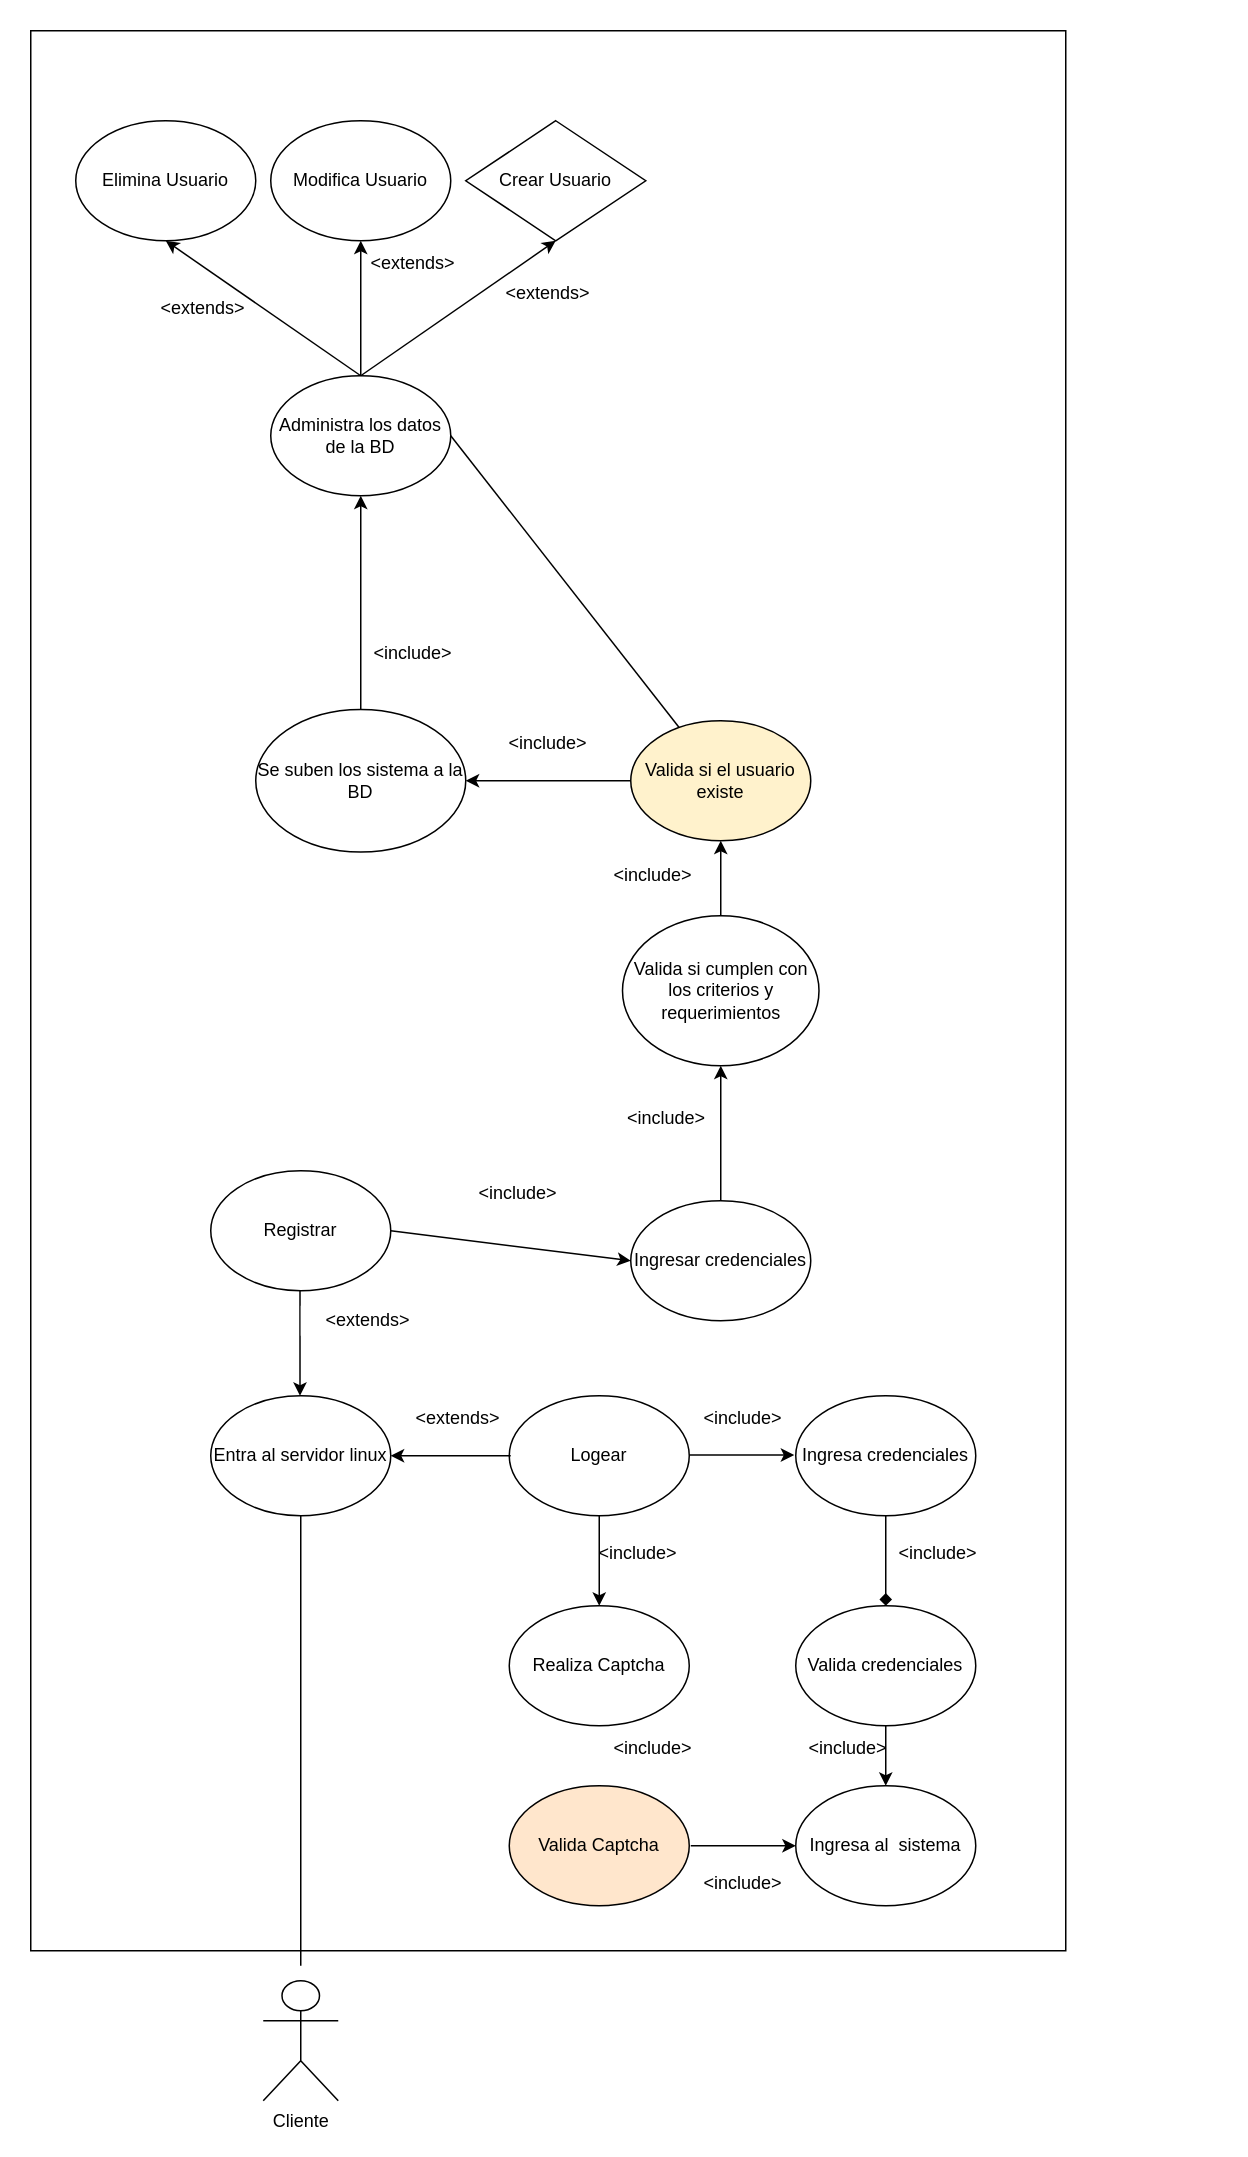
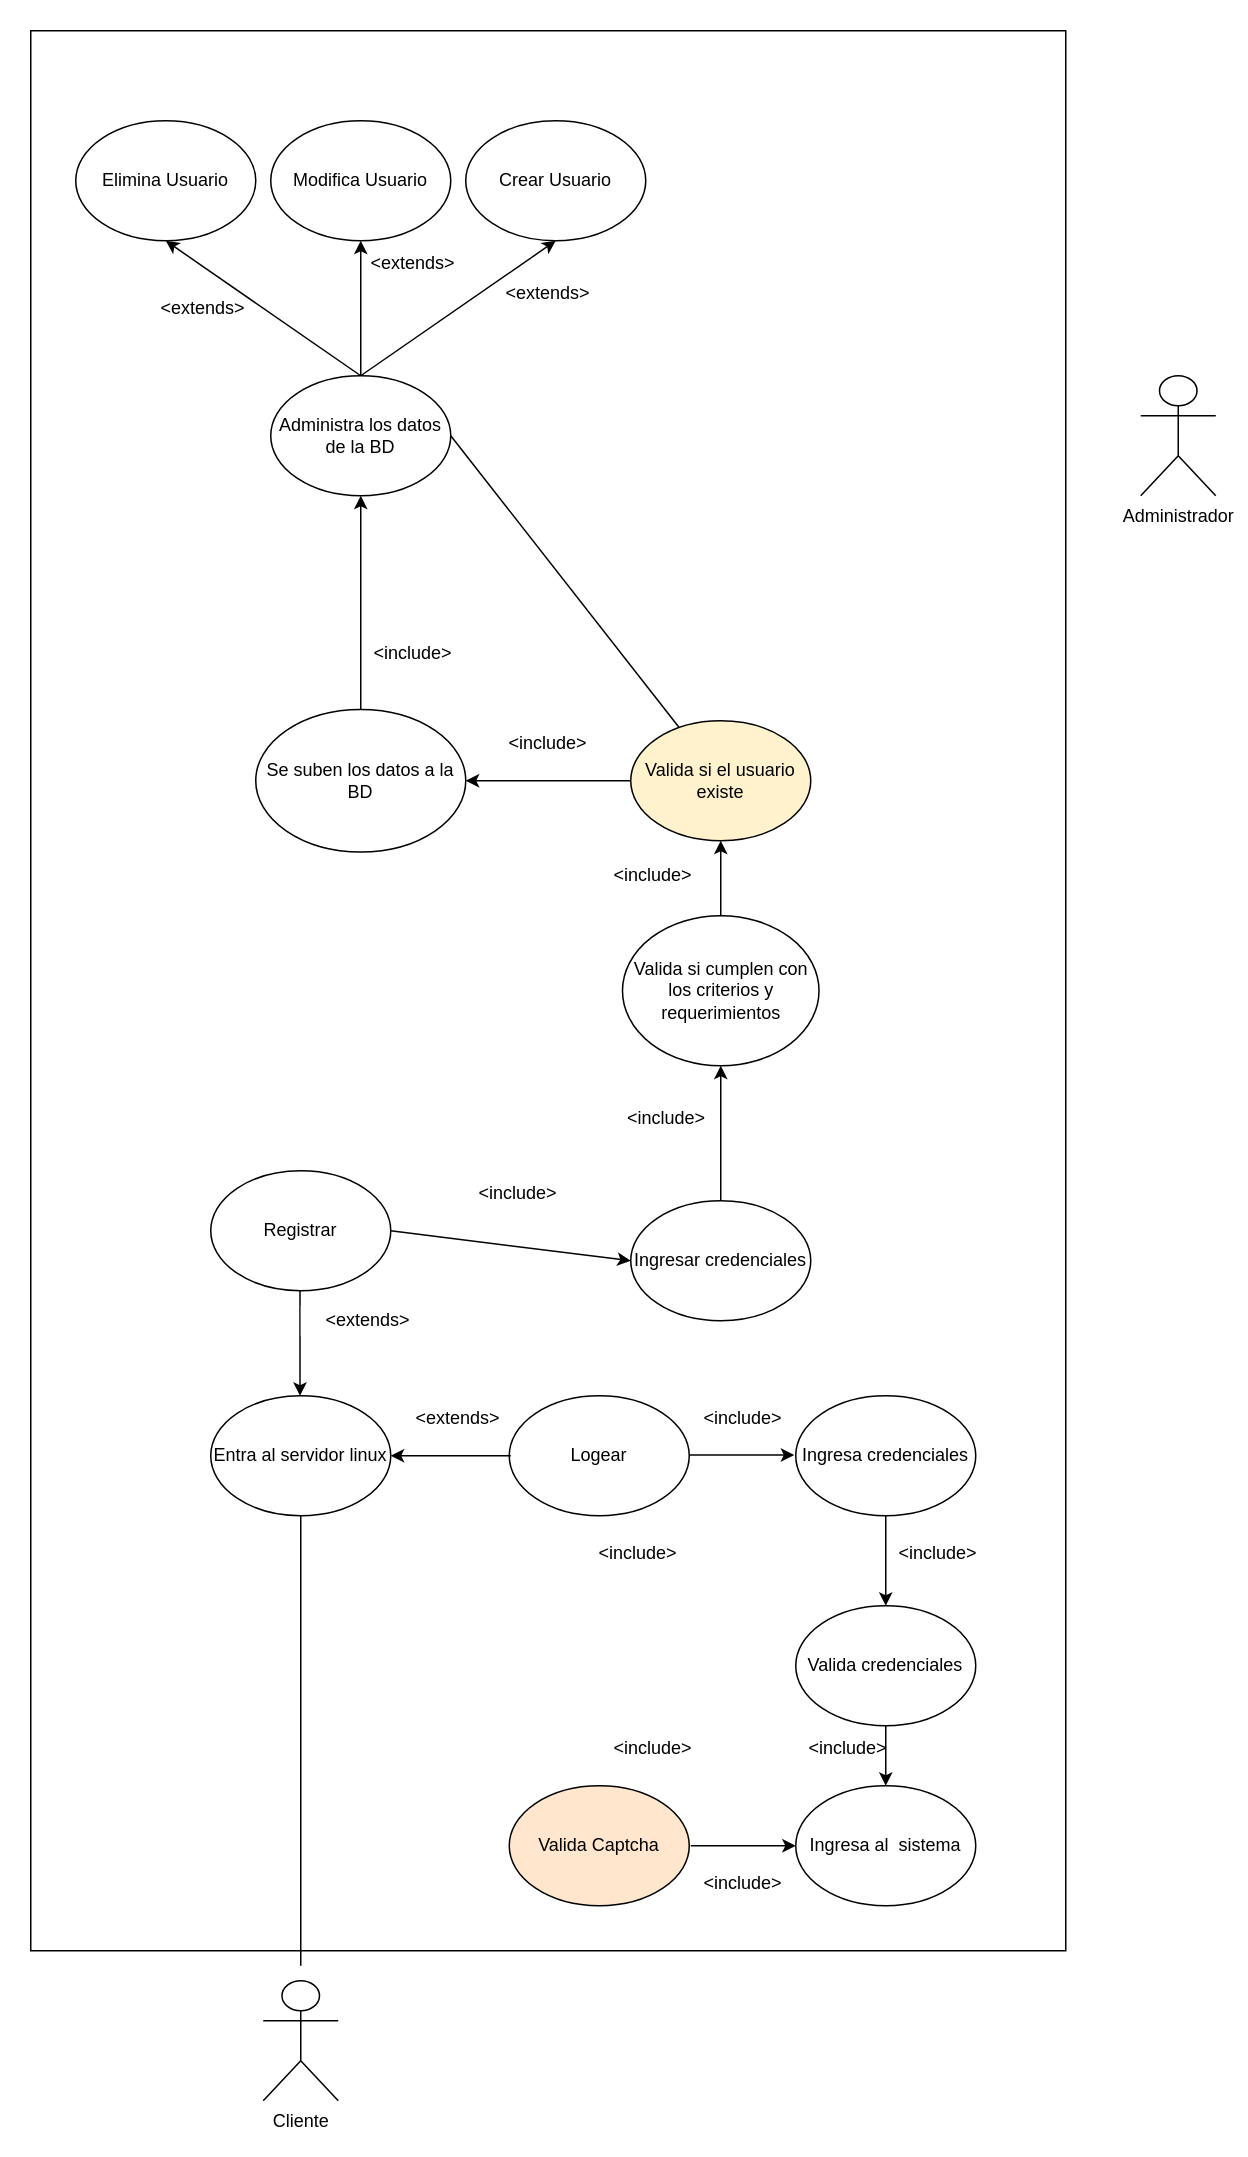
  <mxCell id="0" />
  <mxCell id="1" parent="0" />
  <mxCell id="2" value="" style="rounded=0;whiteSpace=wrap;html=1;" vertex="1" parent="1"><mxGeometry x="20" y="20" width="690" height="1280" as="geometry" /></mxCell>
  <mxCell id="3" value="Entra al servidor linux" style="ellipse;whiteSpace=wrap;html=1;" vertex="1" parent="1"><mxGeometry x="140" y="930" width="120" height="80" as="geometry" /></mxCell>
  <mxCell id="4" value="Cliente&lt;div&gt;&lt;br&gt;&lt;/div&gt;" style="shape=umlActor;verticalLabelPosition=bottom;verticalAlign=top;html=1;outlineConnect=0;" vertex="1" parent="1"><mxGeometry x="175" y="1320" width="50" height="80" as="geometry" /></mxCell>
  <mxCell id="5" value="" style="endArrow=none;html=1;rounded=0;" edge="1" parent="1" target="3"><mxGeometry width="50" height="50" relative="1" as="geometry"><mxPoint x="200" y="1310" as="sourcePoint" /><mxPoint x="255" y="1080" as="targetPoint" /></mxGeometry></mxCell>
  <mxCell id="6" value="" style="endArrow=classic;html=1;rounded=0;" edge="1" parent="1"><mxGeometry width="50" height="50" relative="1" as="geometry"><mxPoint x="199.5" y="850" as="sourcePoint" /><mxPoint x="199.5" y="930" as="targetPoint" /></mxGeometry></mxCell>
  <mxCell id="7" value="Logear" style="ellipse;whiteSpace=wrap;html=1;" vertex="1" parent="1"><mxGeometry x="339" y="930" width="120" height="80" as="geometry" /></mxCell>
  <mxCell id="8" value="Registrar" style="ellipse;whiteSpace=wrap;html=1;" vertex="1" parent="1"><mxGeometry x="140" y="780" width="120" height="80" as="geometry" /></mxCell>
  <mxCell id="9" value="" style="endArrow=classic;html=1;rounded=0;" edge="1" parent="1"><mxGeometry width="50" height="50" relative="1" as="geometry"><mxPoint x="459" y="969.5" as="sourcePoint" /><mxPoint x="529" y="969.5" as="targetPoint" /></mxGeometry></mxCell>
  <mxCell id="10" value="Ingresa credenciales" style="ellipse;whiteSpace=wrap;html=1;" vertex="1" parent="1"><mxGeometry x="530" y="930" width="120" height="80" as="geometry" /></mxCell>
  <mxCell id="11" value="Ingresar credenciales" style="ellipse;whiteSpace=wrap;html=1;" vertex="1" parent="1"><mxGeometry x="420" y="800" width="120" height="80" as="geometry" /></mxCell>
  <mxCell id="12" value="" style="endArrow=classic;html=1;rounded=0;entryX=0;entryY=0.5;entryDx=0;entryDy=0;" edge="1" parent="1" target="11"><mxGeometry width="50" height="50" relative="1" as="geometry"><mxPoint x="260" y="820" as="sourcePoint" /><mxPoint x="334" y="819.5" as="targetPoint" /></mxGeometry></mxCell>
  <mxCell id="13" value="Valida si el usuario existe" style="ellipse;whiteSpace=wrap;html=1;fillColor=#fff2cc;" vertex="1" parent="1"><mxGeometry x="420" y="480" width="120" height="80" as="geometry" /></mxCell>
  <mxCell id="14" value="" style="endArrow=classic;html=1;rounded=0;exitX=0.5;exitY=0;exitDx=0;exitDy=0;entryX=0.5;entryY=1;entryDx=0;entryDy=0;" edge="1" parent="1" source="11" target="15"><mxGeometry width="50" height="50" relative="1" as="geometry"><mxPoint x="360" y="830" as="sourcePoint" /><mxPoint x="400" y="730" as="targetPoint" /></mxGeometry></mxCell>
  <mxCell id="15" value="Valida si cumplen con los criterios y requerimientos" style="ellipse;whiteSpace=wrap;html=1;" vertex="1" parent="1"><mxGeometry x="414.5" y="610" width="131" height="100" as="geometry" /></mxCell>
  <mxCell id="16" value="" style="endArrow=classic;html=1;rounded=0;entryX=0.5;entryY=1;entryDx=0;entryDy=0;exitX=0.5;exitY=0;exitDx=0;exitDy=0;" edge="1" parent="1" source="15" target="13"><mxGeometry width="50" height="50" relative="1" as="geometry"><mxPoint x="90" y="650" as="sourcePoint" /><mxPoint x="140" y="600" as="targetPoint" /></mxGeometry></mxCell>
  <mxCell id="17" value="" style="endArrow=classic;html=1;rounded=0;entryX=1;entryY=0.5;entryDx=0;entryDy=0;exitX=0;exitY=0.5;exitDx=0;exitDy=0;" edge="1" parent="1" source="13" target="18"><mxGeometry width="50" height="50" relative="1" as="geometry"><mxPoint x="339" y="520" as="sourcePoint" /><mxPoint x="269" y="580" as="targetPoint" /></mxGeometry></mxCell>
- <mxCell id="18" value="Se suben los sistema a la BD" style="ellipse;whiteSpace=wrap;html=1;" vertex="1" parent="1"><mxGeometry x="170" y="472.5" width="140" height="95" as="geometry" /></mxCell>
- <mxCell id="19" value="Realiza Captcha" style="ellipse;whiteSpace=wrap;html=1;" vertex="1" parent="1"><mxGeometry x="339" y="1070" width="120" height="80" as="geometry" /></mxCell>
- <mxCell id="20" value="" style="endArrow=classic;html=1;rounded=0;exitX=0.5;exitY=1;exitDx=0;exitDy=0;entryX=0.5;entryY=0;entryDx=0;entryDy=0;" edge="1" parent="1" source="7" target="19"><mxGeometry width="50" height="50" relative="1" as="geometry"><mxPoint x="490" y="1200" as="sourcePoint" /><mxPoint x="540" y="1150" as="targetPoint" /></mxGeometry></mxCell>
+ <mxCell id="18" value="Se suben los datos a la BD" style="ellipse;whiteSpace=wrap;html=1;" vertex="1" parent="1"><mxGeometry x="170" y="472.5" width="140" height="95" as="geometry" /></mxCell>
  <mxCell id="21" value="Valida credenciales" style="ellipse;whiteSpace=wrap;html=1;" vertex="1" parent="1"><mxGeometry x="530" y="1070" width="120" height="80" as="geometry" /></mxCell>
- <mxCell id="22" value="" style="endArrow=diamond;html=1;rounded=0;exitX=0.5;exitY=1;exitDx=0;exitDy=0;entryX=0.5;entryY=0;entryDx=0;entryDy=0;" edge="1" parent="1" source="10" target="21"><mxGeometry width="50" height="50" relative="1" as="geometry"><mxPoint x="630" y="1060" as="sourcePoint" /><mxPoint x="680" y="1010" as="targetPoint" /></mxGeometry></mxCell>
+ <mxCell id="22" value="" style="endArrow=classic;html=1;rounded=0;exitX=0.5;exitY=1;exitDx=0;exitDy=0;entryX=0.5;entryY=0;entryDx=0;entryDy=0;" edge="1" parent="1" source="10" target="21"><mxGeometry width="50" height="50" relative="1" as="geometry"><mxPoint x="630" y="1060" as="sourcePoint" /><mxPoint x="680" y="1010" as="targetPoint" /></mxGeometry></mxCell>
  <mxCell id="23" value="Valida Captcha" style="ellipse;whiteSpace=wrap;html=1;fillColor=#ffe6cc;" vertex="1" parent="1"><mxGeometry x="339" y="1190" width="120" height="80" as="geometry" /></mxCell>
  <mxCell id="24" value="Ingresa al&amp;nbsp; sistema" style="ellipse;whiteSpace=wrap;html=1;" vertex="1" parent="1"><mxGeometry x="530" y="1190" width="120" height="80" as="geometry" /></mxCell>
  <mxCell id="25" value="" style="endArrow=classic;html=1;rounded=0;entryX=0.5;entryY=0;entryDx=0;entryDy=0;" edge="1" parent="1" source="21" target="24"><mxGeometry width="50" height="50" relative="1" as="geometry"><mxPoint x="590" y="1160" as="sourcePoint" /><mxPoint x="640" y="1110" as="targetPoint" /></mxGeometry></mxCell>
  <mxCell id="26" value="" style="endArrow=classic;html=1;rounded=0;entryX=0;entryY=0.5;entryDx=0;entryDy=0;" edge="1" parent="1" target="24"><mxGeometry width="50" height="50" relative="1" as="geometry"><mxPoint x="460" y="1230" as="sourcePoint" /><mxPoint x="510" y="1180" as="targetPoint" /></mxGeometry></mxCell>
  <mxCell id="27" value="&amp;lt;extends&amp;gt;" style="text;html=1;align=center;verticalAlign=middle;whiteSpace=wrap;rounded=0;fillColor=#FFFFFF;gradientColor=none;" vertex="1" parent="1"><mxGeometry x="200" y="870" width="90" height="20" as="geometry" /></mxCell>
  <mxCell id="28" value="&amp;lt;extends&amp;gt;" style="text;html=1;align=center;verticalAlign=middle;whiteSpace=wrap;rounded=0;fillColor=#FFFFFF;gradientColor=none;direction=south;" vertex="1" parent="1"><mxGeometry x="290" y="930" width="30" height="30" as="geometry" /></mxCell>
  <mxCell id="29" value="&amp;lt;include&amp;gt;" style="text;html=1;align=center;verticalAlign=middle;whiteSpace=wrap;rounded=0;fillColor=#FFFFFF;gradientColor=none;direction=south;" vertex="1" parent="1"><mxGeometry x="480" y="930" width="30" height="30" as="geometry" /></mxCell>
  <mxCell id="30" value="&amp;lt;include&amp;gt;" style="text;html=1;align=center;verticalAlign=middle;whiteSpace=wrap;rounded=0;fillColor=#FFFFFF;gradientColor=none;direction=south;" vertex="1" parent="1"><mxGeometry x="610" y="1020" width="30" height="30" as="geometry" /></mxCell>
  <mxCell id="31" value="&amp;lt;include&amp;gt;" style="text;html=1;align=center;verticalAlign=middle;whiteSpace=wrap;rounded=0;fillColor=#FFFFFF;gradientColor=none;direction=south;" vertex="1" parent="1"><mxGeometry x="410" y="1020" width="30" height="30" as="geometry" /></mxCell>
  <mxCell id="32" value="&amp;lt;include&amp;gt;" style="text;html=1;align=center;verticalAlign=middle;whiteSpace=wrap;rounded=0;fillColor=#FFFFFF;gradientColor=none;direction=south;" vertex="1" parent="1"><mxGeometry x="420" y="1150" width="30" height="30" as="geometry" /></mxCell>
  <mxCell id="33" value="&amp;lt;include&amp;gt;" style="text;html=1;align=center;verticalAlign=middle;whiteSpace=wrap;rounded=0;fillColor=#FFFFFF;gradientColor=none;direction=south;" vertex="1" parent="1"><mxGeometry x="550" y="1150" width="30" height="30" as="geometry" /></mxCell>
  <mxCell id="34" value="&amp;lt;include&amp;gt;" style="text;html=1;align=center;verticalAlign=middle;whiteSpace=wrap;rounded=0;fillColor=#FFFFFF;gradientColor=none;direction=south;" vertex="1" parent="1"><mxGeometry x="480" y="1240" width="30" height="30" as="geometry" /></mxCell>
  <mxCell id="35" value="&amp;lt;include&amp;gt;" style="text;html=1;align=center;verticalAlign=middle;whiteSpace=wrap;rounded=0;fillColor=#FFFFFF;gradientColor=none;direction=south;" vertex="1" parent="1"><mxGeometry x="330" y="780" width="30" height="30" as="geometry" /></mxCell>
  <mxCell id="36" value="&amp;lt;include&amp;gt;" style="text;html=1;align=center;verticalAlign=middle;whiteSpace=wrap;rounded=0;fillColor=#FFFFFF;gradientColor=none;direction=south;" vertex="1" parent="1"><mxGeometry x="429" y="730" width="30" height="30" as="geometry" /></mxCell>
  <mxCell id="37" value="&amp;lt;include&amp;gt;" style="text;html=1;align=center;verticalAlign=middle;whiteSpace=wrap;rounded=0;fillColor=#FFFFFF;gradientColor=none;direction=south;" vertex="1" parent="1"><mxGeometry x="420" y="567.5" width="30" height="30" as="geometry" /></mxCell>
  <mxCell id="38" value="&amp;lt;include&amp;gt;" style="text;html=1;align=center;verticalAlign=middle;whiteSpace=wrap;rounded=0;fillColor=#FFFFFF;gradientColor=none;direction=south;" vertex="1" parent="1"><mxGeometry x="350" y="480" width="30" height="30" as="geometry" /></mxCell>
+ <mxCell id="39" value="Administrador" style="shape=umlActor;verticalLabelPosition=bottom;verticalAlign=top;html=1;outlineConnect=0;" vertex="1" parent="1"><mxGeometry x="760" width="50" height="80" as="geometry" y="250" /></mxCell>
  <mxCell id="40" value="Administra los datos&lt;div&gt;de la BD&lt;/div&gt;" style="ellipse;whiteSpace=wrap;html=1;" vertex="1" parent="1"><mxGeometry x="180" width="120" height="80" as="geometry" y="250" /></mxCell>
  <mxCell id="41" value="" style="endArrow=classic;html=1;rounded=0;entryX=0.5;entryY=1;entryDx=0;entryDy=0;exitX=0.5;exitY=0;exitDx=0;exitDy=0;" edge="1" parent="1" source="18" target="40"><mxGeometry width="50" height="50" relative="1" as="geometry"><mxPoint x="830" y="460" as="sourcePoint" /><mxPoint x="880" y="410" as="targetPoint" /></mxGeometry></mxCell>
  <mxCell id="42" value="" style="endArrow=none;html=1;rounded=0;exitX=1;exitY=0.5;exitDx=0;exitDy=0;" edge="1" parent="1" source="40" target="13"><mxGeometry width="50" height="50" relative="1" as="geometry"><mxPoint x="850" y="410" as="sourcePoint" /><mxPoint x="900" y="360" as="targetPoint" /></mxGeometry></mxCell>
  <mxCell id="43" value="Elimina Usuario" style="ellipse;whiteSpace=wrap;html=1;" vertex="1" parent="1"><mxGeometry x="50" y="80" width="120" height="80" as="geometry" /></mxCell>
  <mxCell id="44" value="Modifica Usuario" style="ellipse;whiteSpace=wrap;html=1;" vertex="1" parent="1"><mxGeometry x="180" y="80" width="120" height="80" as="geometry" /></mxCell>
- <mxCell id="45" value="Crear Usuario" style="rhombus;whiteSpace=wrap;html=1;" vertex="1" parent="1"><mxGeometry x="310" y="80" width="120" height="80" as="geometry" /></mxCell>
+ <mxCell id="45" value="Crear Usuario" style="ellipse;whiteSpace=wrap;html=1;" vertex="1" parent="1"><mxGeometry x="310" y="80" width="120" height="80" as="geometry" /></mxCell>
  <mxCell id="46" value="" style="endArrow=classic;html=1;rounded=0;entryX=0.5;entryY=1;entryDx=0;entryDy=0;" edge="1" parent="1" target="45"><mxGeometry width="50" height="50" relative="1" as="geometry"><mxPoint x="240" as="sourcePoint" y="250" /><mxPoint x="290" y="200" as="targetPoint" /></mxGeometry></mxCell>
  <mxCell id="47" value="" style="endArrow=classic;html=1;rounded=0;entryX=0.5;entryY=1;entryDx=0;entryDy=0;" edge="1" parent="1" target="43"><mxGeometry width="50" height="50" relative="1" as="geometry"><mxPoint x="240" as="sourcePoint" y="250" /><mxPoint x="290" y="200" as="targetPoint" /></mxGeometry></mxCell>
  <mxCell id="48" value="" style="endArrow=classic;html=1;rounded=0;entryX=0.5;entryY=1;entryDx=0;entryDy=0;" edge="1" parent="1" target="44"><mxGeometry width="50" height="50" relative="1" as="geometry"><mxPoint x="240" as="sourcePoint" y="250" /><mxPoint x="290" y="200" as="targetPoint" /></mxGeometry></mxCell>
  <mxCell id="49" value="&amp;lt;include&amp;gt;" style="text;html=1;align=center;verticalAlign=middle;whiteSpace=wrap;rounded=0;fillColor=#FFFFFF;gradientColor=none;direction=south;" vertex="1" parent="1"><mxGeometry x="260" y="420" width="30" height="30" as="geometry" /></mxCell>
  <mxCell id="50" value="" style="endArrow=classic;html=1;rounded=0;entryX=1;entryY=0.5;entryDx=0;entryDy=0;" edge="1" parent="1" target="3"><mxGeometry width="50" height="50" relative="1" as="geometry"><mxPoint x="340" y="970" as="sourcePoint" /><mxPoint x="390" y="920" as="targetPoint" /></mxGeometry></mxCell>
  <mxCell id="51" value="&amp;lt;extends&amp;gt;" style="text;html=1;align=center;verticalAlign=middle;whiteSpace=wrap;rounded=0;fillColor=#FFFFFF;gradientColor=none;direction=south;" vertex="1" parent="1"><mxGeometry x="350" y="180" width="30" height="30" as="geometry" /></mxCell>
  <mxCell id="52" value="&amp;lt;extends&amp;gt;" style="text;html=1;align=center;verticalAlign=middle;whiteSpace=wrap;rounded=0;fillColor=#FFFFFF;gradientColor=none;direction=south;" vertex="1" parent="1"><mxGeometry x="260" y="160" width="30" height="30" as="geometry" /></mxCell>
  <mxCell id="53" value="&amp;lt;extends&amp;gt;" style="text;html=1;align=center;verticalAlign=middle;whiteSpace=wrap;rounded=0;fillColor=#FFFFFF;gradientColor=none;direction=south;" vertex="1" parent="1"><mxGeometry x="120" y="190" width="30" height="30" as="geometry" /></mxCell>
